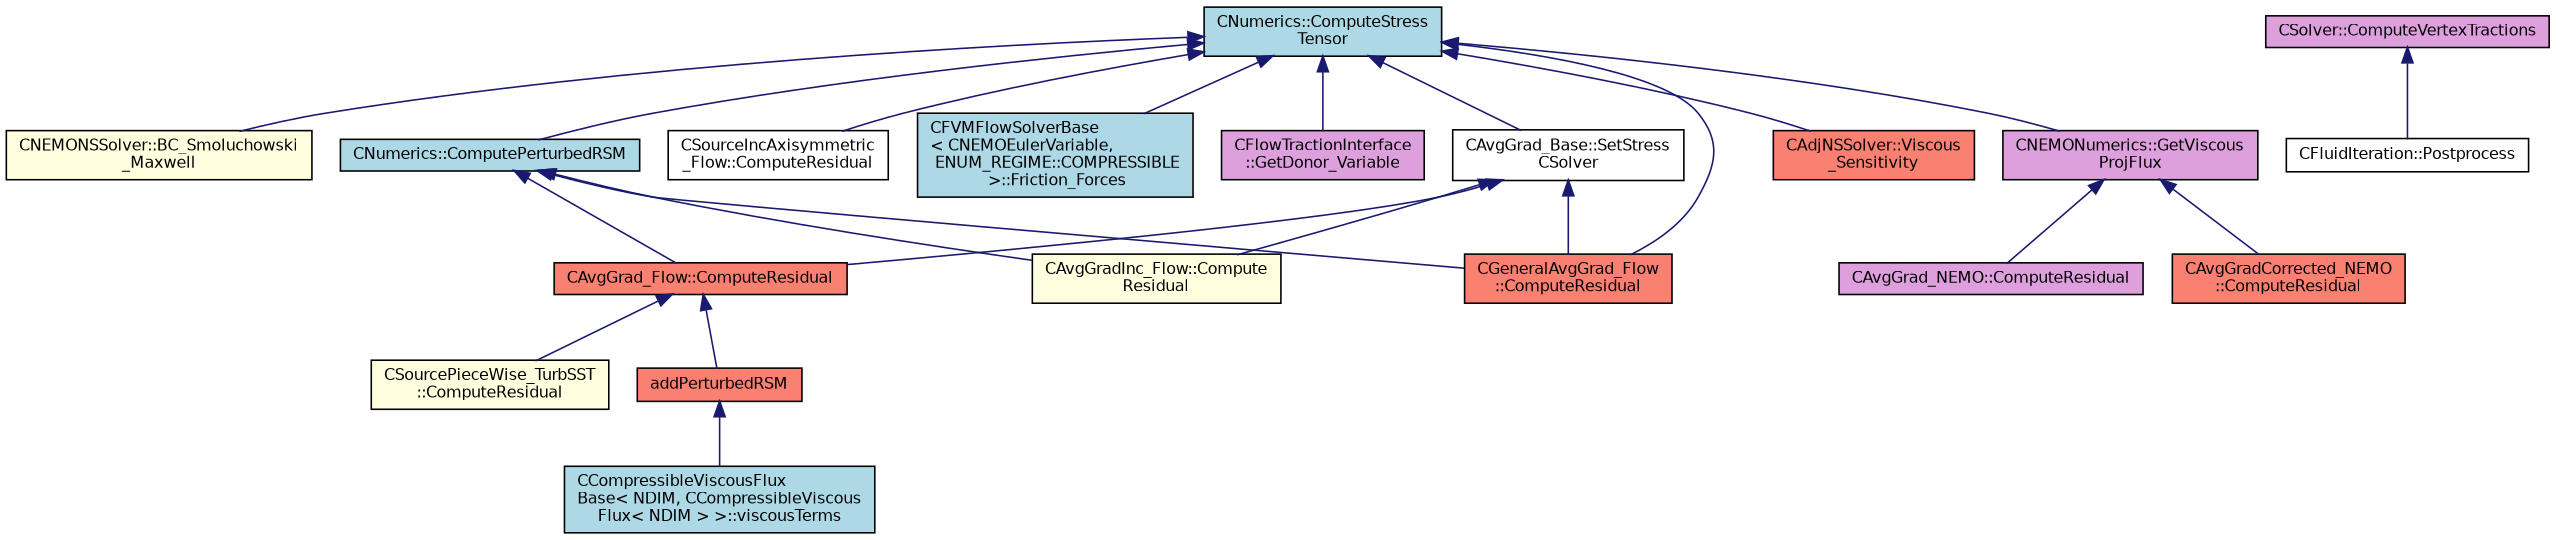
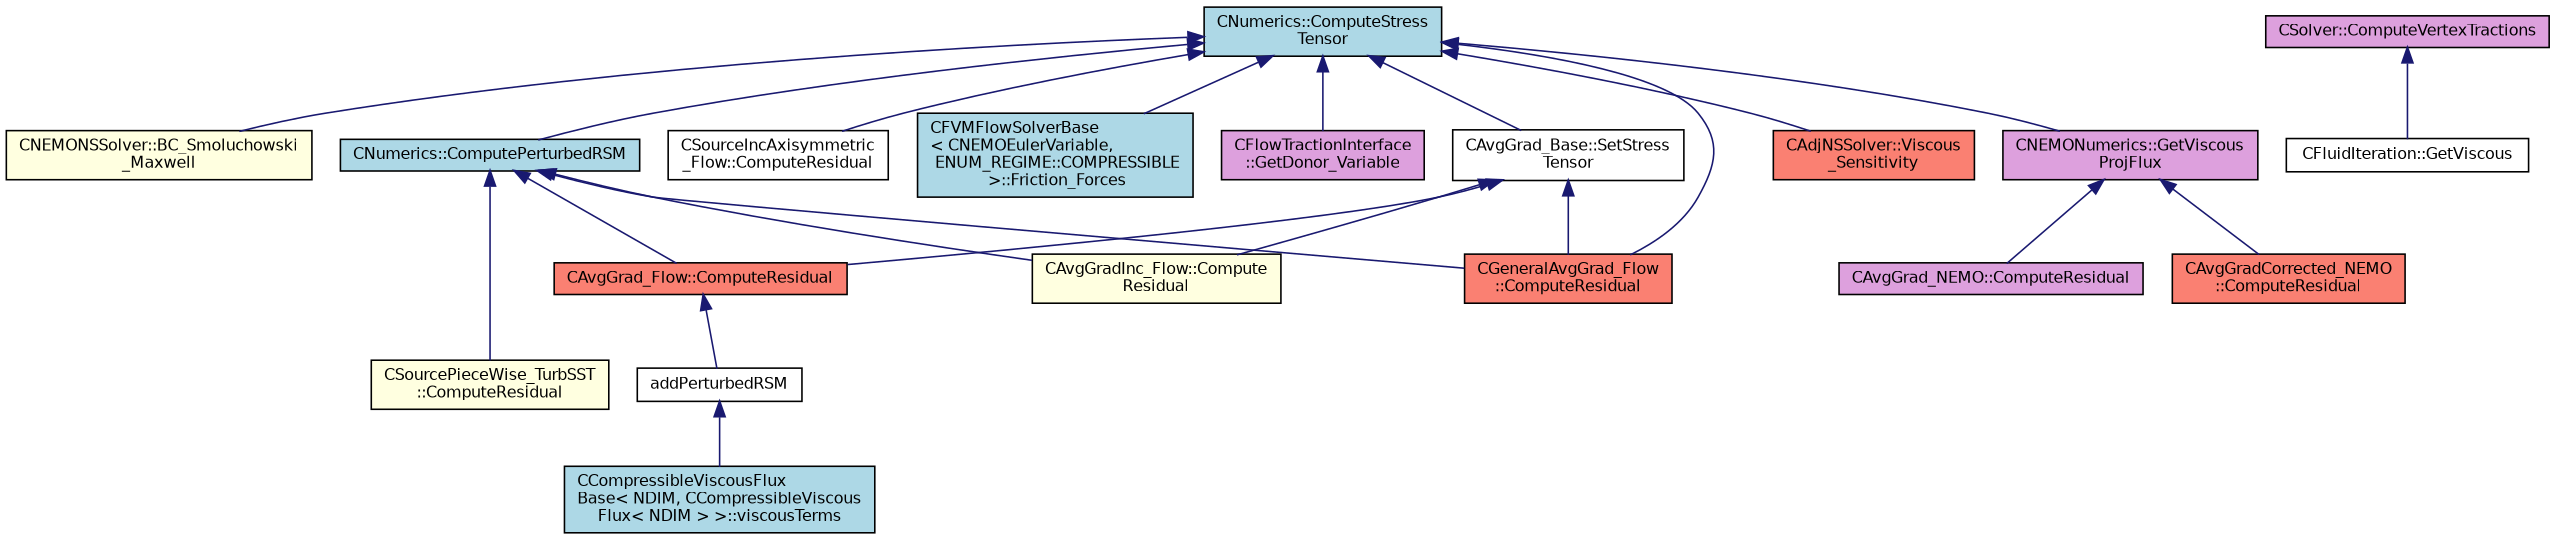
  digraph {
    rankdir=TB
    node [color=black fillcolor=lightblue fontname=Helvetica fontsize=10 shape=record style=filled]
    edge [color=midnightblue dir=back fontname=Helvetica fontsize=10 labelfontname=Helvetica labelfontsize=10 style=solid]
    n1 [fontcolor=black height=0.2 label="CNumerics::ComputeStress\lTensor" width=0.4]
    n2 [fillcolor=lightyellow height=0.2 label="CNEMONSSolver::BC_Smoluchowski\l_Maxwell" width=0.4]
    n3 [height=0.2 label="CNumerics::ComputePerturbedRSM" width=0.4]
    n4 [fillcolor=white height=0.2 label="CSourceIncAxisymmetric\l_Flow::ComputeResidual" width=0.4]
    n5 [height=0.2 label="CFVMFlowSolverBase\l\< CNEMOEulerVariable,\l ENUM_REGIME::COMPRESSIBLE\l \>::Friction_Forces" width=0.4]
    n6 [fillcolor=plum height=0.2 label="CFlowTractionInterface\l::GetDonor_Variable" width=0.4]
    n7 [fillcolor=plum height=0.2 label="CNEMONumerics::GetViscous\lProjFlux" width=0.4]
-   n8 [fillcolor=white height=0.2 label="CAvgGrad_Base::SetStress\lCSolver" width=0.4]
+   n8 [fillcolor=white height=0.2 label="CAvgGrad_Base::SetStress\lTensor" width=0.4]
    n9 [fillcolor=salmon height=0.2 label="CAdjNSSolver::Viscous\l_Sensitivity" width=0.4]
    n10 [fillcolor=salmon height=0.2 label="CGeneralAvgGrad_Flow\l::ComputeResidual" width=0.4]
    n11 [fillcolor=salmon height=0.2 label="CAvgGrad_Flow::ComputeResidual" width=0.4]
    n12 [fillcolor=lightyellow height=0.2 label="CAvgGradInc_Flow::Compute\lResidual" width=0.4]
    n13 [fillcolor=lightyellow height=0.2 label="CSourcePieceWise_TurbSST\l::ComputeResidual" width=0.4]
    n14 [fillcolor=plum height=0.2 label="CSolver::ComputeVertexTractions" width=0.4]
-   n15 [fillcolor=white height=0.2 label="CFluidIteration::Postprocess" width=0.4]
+   n15 [fillcolor=white height=0.2 label="CFluidIteration::GetViscous" width=0.4]
    n16 [fillcolor=plum height=0.2 label="CAvgGrad_NEMO::ComputeResidual" width=0.4]
    n17 [fillcolor=salmon height=0.2 label="CAvgGradCorrected_NEMO\l::ComputeResidual" width=0.4]
-   n18 [fillcolor=salmon height=0.2 label=addPerturbedRSM width=0.4]
+   n18 [fillcolor=white height=0.2 label=addPerturbedRSM width=0.4]
    n19 [height=0.2 label="CCompressibleViscousFlux\lBase\< NDIM, CCompressibleViscous\lFlux\< NDIM \> \>::viscousTerms" width=0.4]
    n1 -> n2
    n1 -> n3
    n1 -> n4
    n1 -> n5
    n1 -> n6
    n1 -> n7
    n1 -> n8
    n1 -> n9
    n1 -> n10
    n3 -> n10
    n3 -> n11
    n3 -> n12
-   n11 -> n13
+   n3 -> n13
    n7 -> n16
    n7 -> n17
    n8 -> n10
    n8 -> n11
    n8 -> n12
    n11 -> n18
    n14 -> n15
    n18 -> n19
  }
